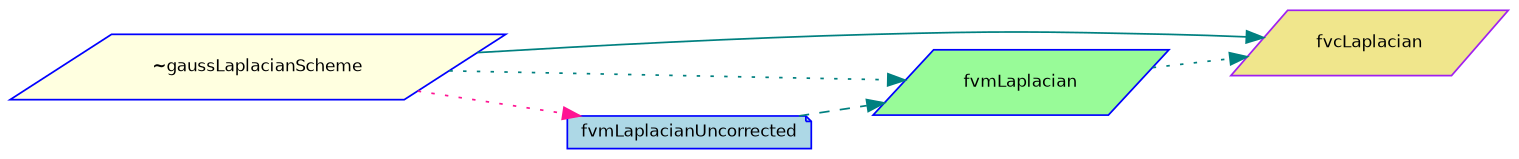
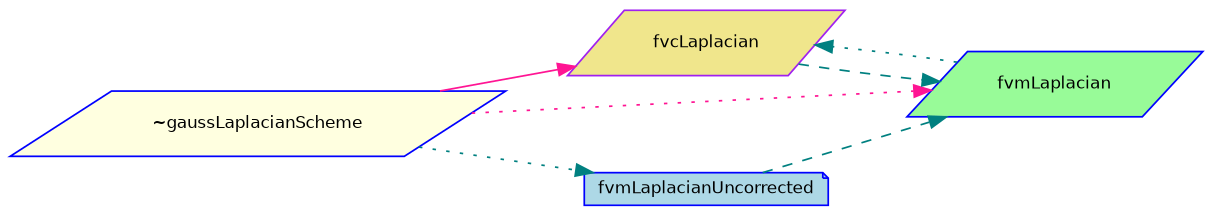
  digraph {
    rankdir=LR
    node [color=blue fontname=Helvetica fontsize=10 shape=parallelogram style=filled]
    edge [color=teal fontname=Helvetica fontsize=10 labelfontname=Helvetica labelfontsize=10 style=dotted]
    n1 [fillcolor=lightyellow fontcolor=black height=0.2 label="~gaussLaplacianScheme" width=0.4]
    n2 [color=purple fillcolor=khaki height=0.2 label=fvcLaplacian width=0.4]
    n3 [fillcolor=palegreen height=0.2 label=fvmLaplacian width=0.4]
    n4 [fillcolor=lightblue height=0.2 label=fvmLaplacianUncorrected shape=note width=0.4]
-   n1 -> n2 [style=solid]
-   n1 -> n3
-   n1 -> n4 [color=deeppink]
+   n1 -> n2 [color=deeppink style=solid]
+   n1 -> n3 [color=deeppink]
+   n1 -> n4
+   n2 -> n3 [style=dashed]
    n3 -> n2
    n4 -> n3 [style=dashed]
  }
